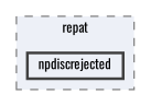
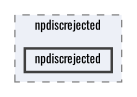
  digraph {
    compound=true
    fontname=Oswald
    n1 [color=grey25 fillcolor="#edf0f7" fontname=Oswald fontsize=10 height=0.2 label=npdiscrejected shape=box style="filled,bold" width=0.4]
    subgraph cluster_1 {
      bgcolor="#edf0f7"
      fontsize=10
-     label=repat
+     label=npdiscrejected
      pencolor=grey50
      style="filled,dashed"
      n1
    }
  }
